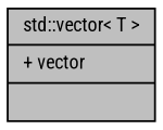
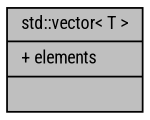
  digraph {
    fontname="Roboto Condensed"
-   n1 [color=black fillcolor=grey75 fontcolor=black fontname="Roboto Condensed" fontsize=10 height=0.2 label="{std::vector\< T \>\n|+ vector\l|}" shape=record style=filled width=0.4]
+   n1 [color=black fillcolor=grey75 fontcolor=black fontname="Roboto Condensed" fontsize=10 height=0.2 label="{std::vector\< T \>\n|+ elements\l|}" shape=record style=filled width=0.4]
  }
